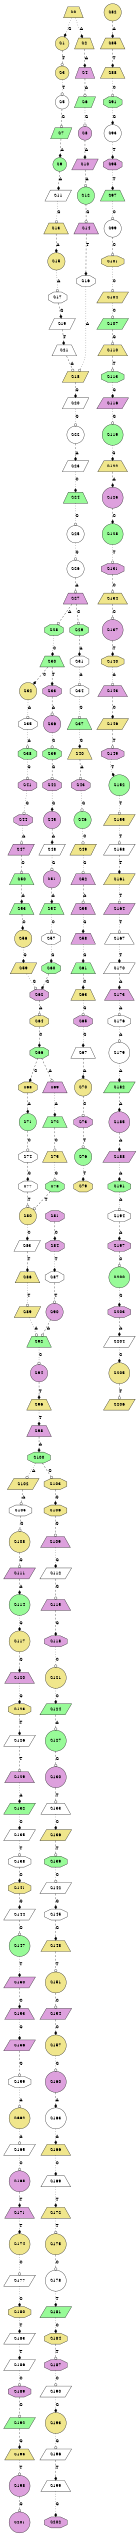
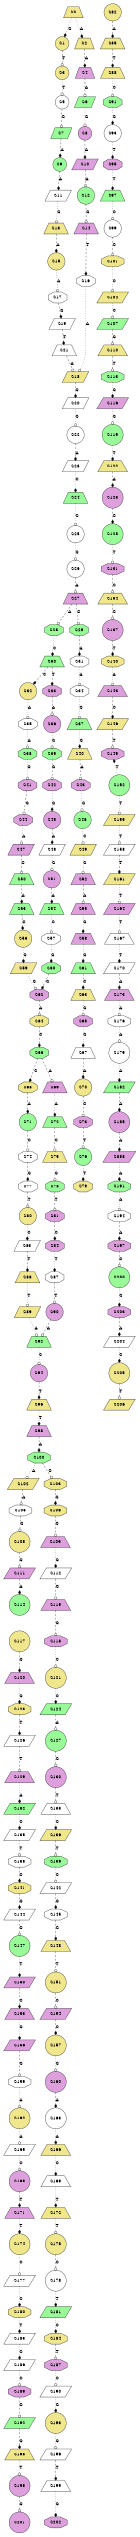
  strict digraph {
    node [fillcolor=plum shape=octagon style=filled]
    edge [arrowhead=odot style=dashed]
    S0 [fillcolor=khaki shape=trapezium]
    S1 [fillcolor=khaki shape=circle]
    S2 [fillcolor=khaki shape=trapezium]
    S3 [fillcolor=khaki shape=circle]
    S4 [shape=trapezium]
    S5 [fillcolor=white shape=circle]
    S6 [fillcolor=palegreen shape=parallelogram]
    S7 [fillcolor=palegreen shape=parallelogram]
    S8 [shape=circle]
    S9 [fillcolor=palegreen shape=circle]
    S10 [shape=parallelogram]
    S11 [fillcolor=white shape=parallelogram]
    S12 [fillcolor=palegreen shape=circle]
    S13 [fillcolor=khaki shape=trapezium]
    S14 [shape=trapezium]
    S15 [fillcolor=khaki shape=circle]
    S16 [fillcolor=white]
    S17 [fillcolor=white]
    S18 [fillcolor=khaki shape=parallelogram]
    S19 [fillcolor=white shape=parallelogram]
    S20 [fillcolor=white shape=parallelogram]
    S21 [fillcolor=white shape=trapezium]
    S22 [fillcolor=white shape=circle]
    S23 [fillcolor=white shape=parallelogram]
    S24 [fillcolor=palegreen shape=trapezium]
    S25 [fillcolor=white shape=circle]
    S26 [fillcolor=white shape=circle]
    S27 [shape=trapezium]
    S28 [fillcolor=palegreen]
    S29 [fillcolor=palegreen]
    S30 [fillcolor=palegreen shape=trapezium]
    S31 [fillcolor=white]
    S32 [fillcolor=khaki shape=circle]
    S33
    S34 [fillcolor=white]
    S35 [fillcolor=white]
    S36 [shape=circle]
    S37 [fillcolor=palegreen shape=trapezium]
    S38 [fillcolor=palegreen]
    S39 [fillcolor=palegreen]
    S40 [fillcolor=khaki shape=trapezium]
    S41
    S42
    S43
    S44
    S45 [shape=circle]
    S46 [fillcolor=palegreen shape=circle]
    S47 [shape=parallelogram]
    S48 [fillcolor=white shape=parallelogram]
    S49 [fillcolor=khaki shape=parallelogram]
    S50 [fillcolor=palegreen shape=trapezium]
    S51 [shape=circle]
    S52 [shape=trapezium]
    S53 [fillcolor=palegreen shape=trapezium]
    S54 [fillcolor=palegreen shape=trapezium]
    S55 [shape=trapezium]
    S56 [fillcolor=khaki shape=circle]
    S57 [fillcolor=white]
    S58 [shape=trapezium]
    S59 [fillcolor=khaki shape=parallelogram]
    S60 [fillcolor=palegreen]
    S61 [fillcolor=palegreen shape=trapezium]
    S62
    S63 [fillcolor=khaki shape=trapezium]
    S64 [fillcolor=khaki]
    S65
    S66 [fillcolor=palegreen]
    S67 [fillcolor=white shape=trapezium]
    S68 [fillcolor=khaki]
    S69 [shape=trapezium]
    S70 [fillcolor=khaki shape=circle]
    S71 [fillcolor=palegreen shape=circle]
    S72 [fillcolor=palegreen shape=trapezium]
    S73
    S74 [fillcolor=white]
    S75 [fillcolor=khaki shape=trapezium]
    S76 [fillcolor=palegreen shape=circle]
    S77 [fillcolor=white]
    S78 [fillcolor=palegreen]
    S79 [fillcolor=khaki]
    S80 [fillcolor=khaki shape=circle]
    S81
    S83 [fillcolor=white shape=parallelogram]
    S84
    S82 [fillcolor=khaki shape=circle]
    S85 [fillcolor=khaki shape=trapezium]
    S86 [fillcolor=khaki shape=trapezium]
    S87 [fillcolor=white]
    S88 [fillcolor=khaki shape=trapezium]
    S89 [fillcolor=khaki shape=parallelogram]
    S90 [shape=circle]
    S91 [fillcolor=palegreen]
    S92 [fillcolor=palegreen shape=trapezium]
    S93 [fillcolor=white shape=circle]
    S94 [shape=circle]
    S95
    S96 [fillcolor=khaki shape=trapezium]
    S97 [fillcolor=palegreen shape=trapezium]
    S98 [shape=trapezium]
    S99 [fillcolor=white shape=circle]
    S100 [fillcolor=palegreen]
    S101 [fillcolor=khaki]
    S102 [fillcolor=khaki shape=parallelogram]
    S103 [fillcolor=khaki]
    S104 [fillcolor=khaki shape=parallelogram]
    S105 [fillcolor=white]
    S106 [fillcolor=khaki]
    S107 [fillcolor=palegreen shape=parallelogram]
    S108 [fillcolor=khaki shape=circle]
    S109 [shape=trapezium]
    S110 [fillcolor=khaki shape=trapezium]
    S111 [shape=parallelogram]
    S112 [fillcolor=white shape=parallelogram]
    S113 [fillcolor=palegreen]
    S114 [fillcolor=palegreen shape=circle]
    S115 [shape=trapezium]
    S116 [shape=parallelogram]
    S117 [fillcolor=khaki shape=circle]
    S118
    S119 [fillcolor=palegreen shape=circle]
    S120 [shape=trapezium]
    S121 [fillcolor=khaki shape=circle]
    S122 [fillcolor=khaki shape=trapezium]
    S123 [fillcolor=khaki]
    S124 [fillcolor=palegreen shape=parallelogram]
    S125 [shape=circle]
    S126 [fillcolor=white shape=parallelogram]
    S127 [fillcolor=palegreen shape=circle]
    S128 [fillcolor=palegreen shape=circle]
    S129 [shape=trapezium]
    S130 [shape=circle]
    S131
    S132 [fillcolor=palegreen shape=parallelogram]
    S133 [fillcolor=white shape=trapezium]
    S134 [fillcolor=khaki shape=trapezium]
    S135 [fillcolor=white shape=parallelogram]
    S136 [fillcolor=khaki shape=parallelogram]
    S137 [shape=circle]
    S138 [fillcolor=white]
    S139 [fillcolor=palegreen]
    S140 [fillcolor=khaki]
    S141 [fillcolor=khaki]
    S142 [fillcolor=white shape=parallelogram]
    S143 [shape=trapezium]
    S144 [fillcolor=white shape=parallelogram]
    S145 [fillcolor=white]
    S146 [fillcolor=khaki shape=parallelogram]
    S147 [fillcolor=palegreen shape=circle]
    S148 [fillcolor=khaki shape=trapezium]
    S149
    S150 [shape=parallelogram]
    S151 [fillcolor=khaki shape=circle]
    S152 [fillcolor=palegreen shape=circle]
    S153 [shape=trapezium]
    S154 [shape=parallelogram]
    S155 [fillcolor=khaki shape=parallelogram]
    S156 [shape=parallelogram]
    S157 [fillcolor=khaki shape=circle]
    S158 [fillcolor=white shape=parallelogram]
    S159 [fillcolor=white]
    S160 [shape=circle]
    S161 [fillcolor=khaki shape=parallelogram]
-   S162 [fillcolor=khaki shape=circle label=S662]
+   S162 [fillcolor=khaki shape=circle]
    S163 [fillcolor=white shape=circle]
    S164 [shape=parallelogram]
    S165 [fillcolor=white shape=parallelogram]
    S166 [fillcolor=khaki shape=trapezium]
    S167 [fillcolor=white shape=trapezium]
    S168 [shape=circle]
    S169 [fillcolor=white shape=trapezium]
    S170 [fillcolor=white shape=parallelogram]
    S171 [shape=trapezium]
    S172 [fillcolor=khaki shape=trapezium]
    S173 [shape=trapezium]
    S174 [fillcolor=khaki shape=circle]
    S175 [fillcolor=khaki shape=circle]
    S176 [fillcolor=white]
    S177 [fillcolor=white shape=parallelogram]
    S178 [fillcolor=white shape=circle]
    S179 [fillcolor=white shape=circle]
    S180 [fillcolor=khaki]
    S181 [fillcolor=palegreen shape=parallelogram]
    S182 [fillcolor=palegreen shape=parallelogram]
    S183 [fillcolor=white shape=parallelogram]
    S184 [fillcolor=khaki]
    S185 [shape=circle]
    S186 [fillcolor=white shape=parallelogram]
    S187
-   S188 [shape=parallelogram]
+   S188 [shape=parallelogram label=S888]
    S189
    S190 [fillcolor=white shape=parallelogram]
    S191 [fillcolor=palegreen]
    S192 [fillcolor=palegreen shape=parallelogram]
    S193 [fillcolor=khaki shape=circle]
    S194 [fillcolor=white]
    S195 [fillcolor=khaki shape=trapezium]
    S196 [fillcolor=white shape=parallelogram]
    S197
    S198 [shape=circle]
    S199 [fillcolor=white shape=trapezium]
    S200 [fillcolor=palegreen shape=circle]
    S201 [shape=circle]
    S202
    S203
    S204 [fillcolor=white shape=parallelogram]
    S205 [fillcolor=khaki shape=circle]
    S206 [fillcolor=khaki shape=parallelogram]
    S0 -> S1 [arrowhead=diamond label=G style=dotted]
    S0 -> S2 [arrowhead=diamond label=A style=dotted]
    S1 -> S3 [label=T]
    S2 -> S4 [arrowhead=diamond label=A]
    S3 -> S5 [label=T style=dotted]
    S4 -> S6 [label=A]
    S5 -> S7 [label=G]
    S6 -> S8 [label=G style=dotted]
    S7 -> S9 [arrowhead=diamond label=A]
    S8 -> S10 [arrowhead=diamond label=A]
    S9 -> S11 [arrowhead=diamond label=A]
    S10 -> S12 [label=A]
    S11 -> S13 [label=G style=dotted]
    S12 -> S14 [label=G]
    S13 -> S15 [arrowhead=diamond label=A]
    S14 -> S16 [arrowhead=diamond label=T]
    S15 -> S17 [label=A style=dotted]
    S16 -> S18 [label=A style=dotted]
    S17 -> S19 [arrowhead=diamond label=G]
    S18 -> S20 [arrowhead=diamond label=G]
    S19 -> S21 [arrowhead=diamond label=T]
    S20 -> S22 [label=G style=dotted]
    S21 -> S18 [label=A]
    S22 -> S23 [arrowhead=diamond label=A]
    S23 -> S24 [arrowhead=diamond label=C style=dotted]
    S24 -> S25 [label=G style=dotted]
    S25 -> S26 [label=G style=dotted]
    S26 -> S27 [label=A]
    S27 -> S28 [label=A]
    S27 -> S29 [label=C]
    S28 -> S30 [arrowhead=diamond label=C style=dotted]
    S29 -> S31 [arrowhead=diamond label=A]
    S30 -> S32 [arrowhead=diamond label=C]
    S30 -> S33 [arrowhead=diamond label=T]
    S31 -> S34 [label=A style=dotted]
    S32 -> S35 [label=A style=dotted]
    S33 -> S36 [label=A]
    S34 -> S37 [label=G style=dotted]
    S35 -> S38 [label=A style=dotted]
    S36 -> S39 [label=G style=dotted]
    S37 -> S40 [arrowhead=diamond label=G style=dotted]
    S38 -> S41 [label=G style=dotted]
    S39 -> S42 [label=G]
    S40 -> S43 [label=A]
-   S41 -> S44 [label=G style=dotted]
+   S41 -> S44 [label=G]
    S42 -> S45 [arrowhead=diamond label=G style=dotted]
    S43 -> S46 [label=G style=dotted]
    S44 -> S47 [label=A style=dotted]
    S45 -> S48 [arrowhead=diamond label=A]
    S46 -> S49 [label=C style=dotted]
    S47 -> S50 [label=G]
    S48 -> S51 [label=G style=dotted]
    S49 -> S52 [label=G style=dotted]
    S50 -> S53 [arrowhead=diamond label=A]
    S51 -> S54 [arrowhead=diamond label=A]
    S52 -> S55 [label=A]
    S53 -> S56 [arrowhead=diamond label=C]
    S54 -> S57 [label=C style=dotted]
    S55 -> S58 [arrowhead=diamond label=G style=dotted]
    S56 -> S59 [arrowhead=diamond label=G style=dotted]
    S57 -> S60 [arrowhead=diamond label=G style=dotted]
    S58 -> S61 [arrowhead=diamond label=G style=dotted]
    S59 -> S62 [label=G style=dotted]
    S60 -> S62 [arrowhead=diamond label=G]
    S61 -> S63 [arrowhead=diamond label=C]
    S62 -> S64 [label=A]
    S63 -> S65 [label=G style=dotted]
    S64 -> S66 [arrowhead=diamond label=C]
    S65 -> S67 [arrowhead=diamond label=G style=dotted]
    S66 -> S68 [arrowhead=diamond label=C]
    S66 -> S69 [label=A]
    S67 -> S70 [arrowhead=diamond label=A]
    S68 -> S71 [arrowhead=diamond label=A]
    S69 -> S72 [arrowhead=diamond label=A style=dotted]
    S70 -> S73 [label=C]
    S71 -> S74 [label=C]
    S72 -> S75 [label=C]
    S73 -> S76 [label=T]
    S74 -> S77 [arrowhead=diamond label=G]
    S75 -> S78 [label=G style=dotted]
    S76 -> S79 [arrowhead=diamond label=T style=dotted]
    S77 -> S80 [label=T]
-   S78 -> S80 [label=T]
+   S78 -> S81 [label=T]
    S80 -> S83 [arrowhead=diamond label=C style=dotted]
    S81 -> S84 [arrowhead=diamond label=C]
    S83 -> S86 [arrowhead=diamond label=T]
    S84 -> S87 [arrowhead=diamond label=T style=dotted]
    S82 -> S85 [arrowhead=diamond label=A]
    S85 -> S88 [arrowhead=diamond label=T]
    S86 -> S89 [label=T style=dotted]
    S87 -> S90 [label=T]
    S88 -> S91 [label=C style=dotted]
    S89 -> S92 [label=A style=dotted]
    S90 -> S92 [label=A]
    S91 -> S93 [arrowhead=diamond label=G style=dotted]
    S92 -> S94 [label=C style=dotted]
    S93 -> S95 [arrowhead=diamond label=T style=dotted]
    S94 -> S96 [arrowhead=diamond label=T]
    S95 -> S97 [arrowhead=diamond label=T style=dotted]
    S96 -> S98 [arrowhead=diamond label=T style=dotted]
    S97 -> S99 [label=C style=dotted]
    S98 -> S100 [arrowhead=diamond label=A]
    S99 -> S101 [label=C]
    S100 -> S102 [label=A style=dotted]
    S100 -> S103 [label=G]
    S101 -> S104 [label=C style=dotted]
    S102 -> S105 [label=A]
    S103 -> S106 [arrowhead=diamond label=G]
    S104 -> S107 [label=C style=dotted]
    S105 -> S108 [label=G]
    S106 -> S109 [label=G]
    S107 -> S110 [label=G]
    S108 -> S111 [label=G]
    S109 -> S112 [arrowhead=diamond label=G style=dotted]
    S110 -> S113 [label=T]
    S111 -> S114 [arrowhead=diamond label=A]
    S112 -> S115 [label=G]
    S113 -> S116 [arrowhead=diamond label=G style=dotted]
-   S114 -> S117 [arrowhead=diamond label=G style=dotted]
-   S115 -> S118 [arrowhead=diamond label=G]
+   S115 -> S118 [label=G]
    S116 -> S119 [label=G style=dotted]
    S117 -> S120 [arrowhead=diamond label=G]
    S118 -> S121 [label=C style=dotted]
-   S119 -> S122 [arrowhead=diamond label=G style=dotted]
+   S119 -> S122 [arrowhead=diamond label=T style=dotted]
    S120 -> S123 [arrowhead=diamond label=G style=dotted]
    S121 -> S124 [arrowhead=diamond label=C style=dotted]
    S122 -> S125 [arrowhead=diamond label=A]
    S123 -> S126 [arrowhead=diamond label=T]
    S124 -> S127 [label=A]
    S125 -> S128 [arrowhead=diamond label=C]
    S126 -> S129 [label=T]
    S127 -> S130 [label=G]
    S128 -> S131 [label=T style=dotted]
    S129 -> S132 [arrowhead=diamond label=A style=dotted]
    S130 -> S133 [label=T]
    S131 -> S134 [label=C]
    S132 -> S135 [arrowhead=diamond label=C style=dotted]
    S133 -> S136 [arrowhead=diamond label=C style=dotted]
    S134 -> S137 [label=C]
    S135 -> S138 [label=T style=dotted]
    S136 -> S139 [label=T]
    S137 -> S140 [arrowhead=diamond label=T]
    S138 -> S141 [arrowhead=diamond label=C]
    S139 -> S142 [label=C style=dotted]
    S140 -> S143 [label=A style=dotted]
    S141 -> S144 [arrowhead=diamond label=G]
    S142 -> S145 [arrowhead=diamond label=G]
    S143 -> S146 [arrowhead=diamond label=C]
    S144 -> S147 [label=G]
    S145 -> S148 [arrowhead=diamond label=G]
    S146 -> S149 [label=T]
    S147 -> S150 [arrowhead=diamond label=T style=dotted]
    S148 -> S151 [label=T]
-   S149 -> S152 [arrowhead=diamond label=T style=dotted]
+   S152 -> S149 [arrowhead=diamond label=T style=dotted]
    S150 -> S153 [arrowhead=diamond label=C]
    S151 -> S154 [label=C]
    S152 -> S155 [label=T style=dotted]
    S153 -> S156 [arrowhead=diamond label=G style=dotted]
    S154 -> S157 [arrowhead=diamond label=C]
    S155 -> S158 [label=T style=dotted]
    S156 -> S159 [label=G]
    S157 -> S160 [label=G style=dotted]
    S158 -> S161 [arrowhead=diamond label=T]
    S159 -> S162 [label=A style=dotted]
    S160 -> S163 [arrowhead=diamond label=A]
    S161 -> S164 [label=T style=dotted]
    S162 -> S165 [label=A style=dotted]
    S163 -> S166 [arrowhead=diamond label=A style=dotted]
    S164 -> S167 [label=T style=dotted]
    S165 -> S168 [label=C style=dotted]
    S166 -> S169 [arrowhead=diamond label=C style=dotted]
    S167 -> S170 [arrowhead=diamond label=T style=dotted]
    S168 -> S171 [arrowhead=diamond label=T]
    S169 -> S172 [arrowhead=diamond label=T style=dotted]
    S170 -> S173 [arrowhead=diamond label=A]
    S171 -> S174 [arrowhead=diamond label=T style=dotted]
    S172 -> S175 [label=T style=dotted]
    S173 -> S176 [label=A style=dotted]
    S174 -> S177 [label=C style=dotted]
    S175 -> S178 [label=C]
    S176 -> S179 [label=A style=dotted]
    S177 -> S180 [arrowhead=diamond label=C style=dotted]
    S178 -> S181 [arrowhead=diamond label=T style=dotted]
    S179 -> S182 [arrowhead=diamond label=A style=dotted]
    S180 -> S183 [arrowhead=diamond label=T style=dotted]
    S181 -> S184 [arrowhead=diamond label=C style=dotted]
    S182 -> S185 [arrowhead=diamond label=A]
-   S183 -> S186 [arrowhead=diamond label=T style=dotted]
+   S183 -> S186 [arrowhead=diamond label=C style=dotted]
    S184 -> S187 [label=T]
    S185 -> S188 [arrowhead=diamond label=A]
    S186 -> S189 [label=C style=dotted]
    S187 -> S190 [label=C style=dotted]
    S188 -> S191 [arrowhead=diamond label=A style=dotted]
    S189 -> S192 [label=G]
    S190 -> S193 [arrowhead=diamond label=G style=dotted]
    S191 -> S194 [label=A style=dotted]
    S192 -> S195 [arrowhead=diamond label=G]
    S193 -> S196 [label=G style=dotted]
    S194 -> S197 [arrowhead=diamond label=A]
    S195 -> S198 [label=T style=dotted]
    S196 -> S199 [arrowhead=diamond label=T]
    S197 -> S200 [label=C]
    S198 -> S201 [label=G]
    S199 -> S202 [arrowhead=diamond label=G style=dotted]
    S200 -> S203 [arrowhead=diamond label=G style=dotted]
    S203 -> S204 [arrowhead=diamond label=A]
    S204 -> S205 [arrowhead=diamond label=C style=dotted]
    S205 -> S206 [label=T]
  }
